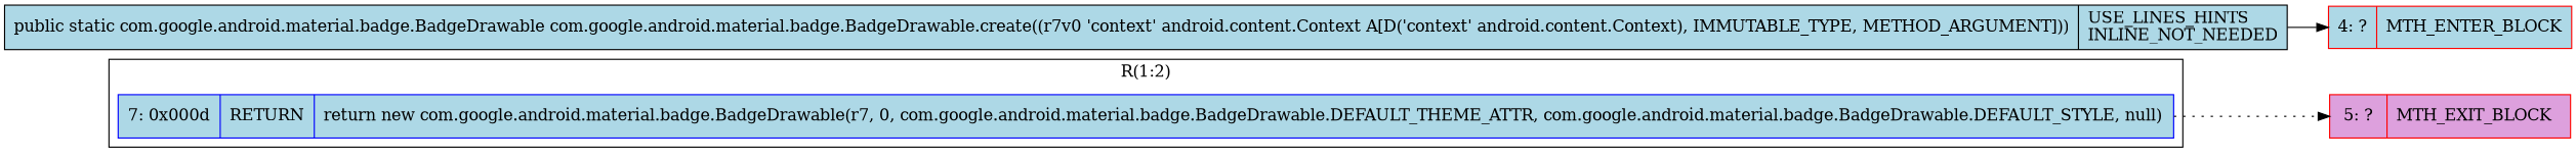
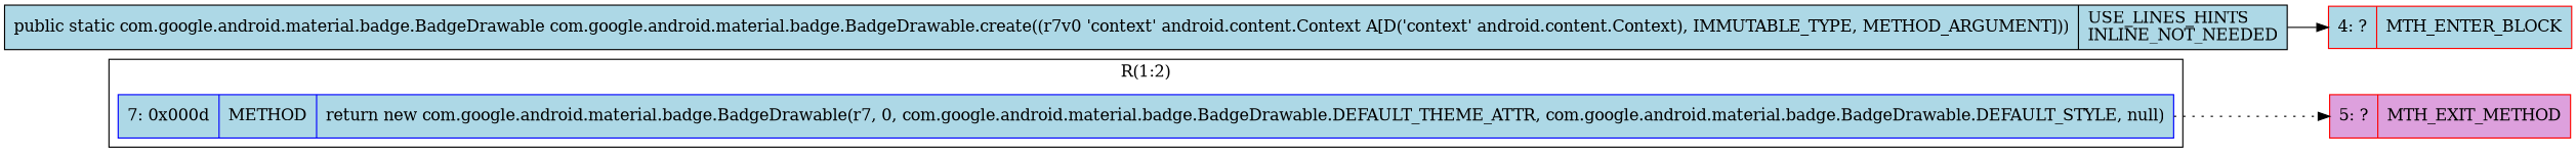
  digraph {
    rankdir=LR
    node [color=red fillcolor=lightblue shape=record style=filled]
-   n1 [color=blue label="{7\:\ 0x000d|RETURN\l|return new com.google.android.material.badge.BadgeDrawable(r7, 0, com.google.android.material.badge.BadgeDrawable.DEFAULT_THEME_ATTR, com.google.android.material.badge.BadgeDrawable.DEFAULT_STYLE, null)\l}"]
-   n2 [fillcolor=plum label="{5\:\ ?|MTH_EXIT_BLOCK\l}"]
+   n1 [color=blue label="{7\:\ 0x000d|METHOD\l|return new com.google.android.material.badge.BadgeDrawable(r7, 0, com.google.android.material.badge.BadgeDrawable.DEFAULT_THEME_ATTR, com.google.android.material.badge.BadgeDrawable.DEFAULT_STYLE, null)\l}"]
+   n2 [fillcolor=plum label="{5\:\ ?|MTH_EXIT_METHOD\l}"]
    n3 [label="{4\:\ ?|MTH_ENTER_BLOCK\l}"]
    n4 [label="{public static com.google.android.material.badge.BadgeDrawable com.google.android.material.badge.BadgeDrawable.create((r7v0 'context' android.content.Context A[D('context' android.content.Context), IMMUTABLE_TYPE, METHOD_ARGUMENT]))  | USE_LINES_HINTS\lINLINE_NOT_NEEDED\l}" color=""]
    subgraph cluster_1 {
      label="R(1:2)"
      n1
    }
    n1 -> n2 [style=dotted]
    n4 -> n3 [style=solid]
  }
